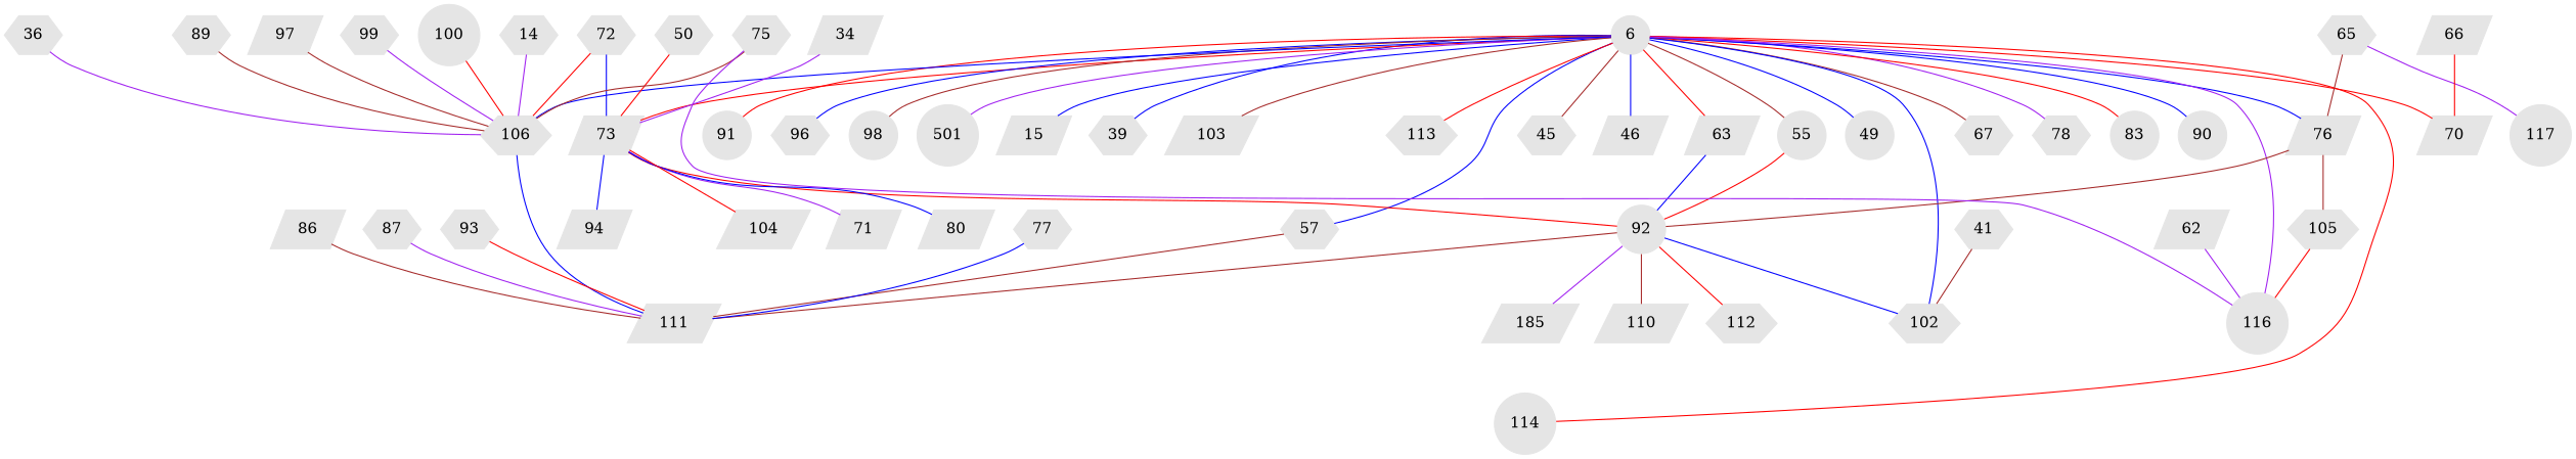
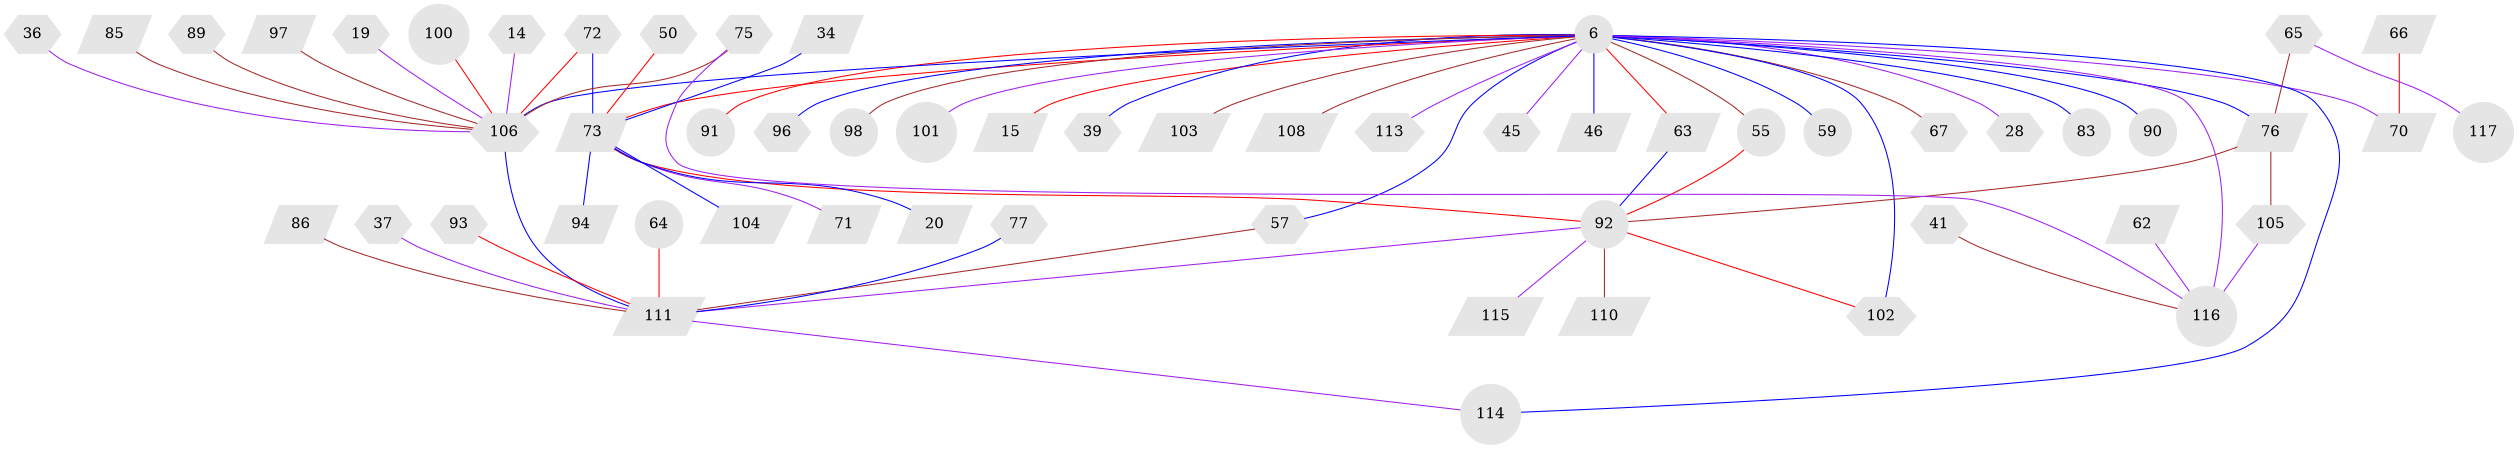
  graph {
    node [color=gray90 shape=hexagon style=filled]
    edge [color=blue]
    6 [shape=circle super="+4"]
    15 [shape=parallelogram]
    39
    45
    46 [shape=parallelogram]
    55 [shape=circle super="+31"]
    57 [super="+42"]
-   59 [shape=circle label=49]
+   59 [shape=circle]
    63 [shape=parallelogram]
    67
    70 [shape=parallelogram super="+16+51"]
    73 [shape=parallelogram super="+68+19"]
    76 [shape=parallelogram super="+43+18"]
-   78
+   78 [label=28]
    83 [shape=circle]
    90 [shape=circle]
    91 [shape=circle]
    96
    98 [shape=circle]
-   101 [shape=circle label=501]
+   101 [shape=circle]
    102 [super="+56"]
    103 [shape=parallelogram]
    106 [super="+8+84+58+52"]
+   108 [shape=parallelogram super="+54+60"]
    113
    114 [shape=circle super="+27+53+69"]
    116 [shape=circle super="+88+5"]
    92 [shape=circle super="+35+82"]
    111 [shape=parallelogram super="+107+109+95+3+10+23+24+28+48"]
    n30 [label=71 shape=parallelogram]
-   80 [shape=parallelogram]
+   80 [shape=parallelogram label=20]
    94 [shape=parallelogram super="+61+71"]
    104 [shape=parallelogram]
    105 [super="+40"]
    117 [shape=circle]
    14
    34 [shape=parallelogram]
    36
    41
    50
    110 [shape=parallelogram]
-   112
-   115 [shape=parallelogram label=185]
+   115 [shape=parallelogram]
    62 [shape=parallelogram super="+38"]
+   64 [shape=circle super="+44"]
    65
    66 [shape=parallelogram]
    72
    75
    77
+   85 [shape=parallelogram]
    86 [shape=parallelogram]
-   87 [super="+79"]
+   87 [super="+79" label=37]
    89 [super="+29"]
    93
    97 [shape=parallelogram]
-   99
+   99 [label=19]
    100 [shape=circle]
-   6 -- 15
+   6 -- 15 [color=red]
    6 -- 39
-   6 -- 45 [color=brown]
+   6 -- 45 [color=purple]
    6 -- 46
    6 -- 55 [color=brown]
    6 -- 57
    6 -- 59
    6 -- 63 [color=red]
    6 -- 67 [color=brown]
-   6 -- 70 [color=red weight=4]
+   6 -- 70 [color=purple weight=4]
    6 -- 73 [color=red weight=3]
    6 -- 76 [weight=3]
    6 -- 78 [color=purple]
-   6 -- 83 [color=red]
+   6 -- 83
    6 -- 90
    6 -- 91 [color=red weight=2]
    6 -- 96
    6 -- 98 [color=brown]
    6 -- 101 [color=purple]
    6 -- 102
    6 -- 103 [color=brown]
    6 -- 106 [weight=4]
-   6 -- 113 [color=red]
-   6 -- 114 [color=red]
+   6 -- 108 [color=brown]
+   6 -- 113 [color=purple]
+   6 -- 114
    6 -- 116 [color=purple weight=3]
    55 -- 92 [color=red]
    57 -- 111 [color=brown]
    63 -- 92
    73 -- 92 [color=red weight=2]
    73 -- n30 [color=purple]
    73 -- 80
    73 -- 94
-   73 -- 104 [color=red]
+   73 -- 104
    76 -- 92 [color=brown]
    76 -- 105 [color=brown]
    106 -- 111 [weight=2]
-   92 -- 102
-   92 -- 111 [color=brown weight=2]
+   92 -- 102 [color=red]
+   92 -- 111 [color=purple weight=2]
    92 -- 110 [color=brown]
-   92 -- 112 [color=red]
    92 -- 115 [color=purple]
-   105 -- 116 [color=red]
+   111 -- 114 [color=purple]
+   105 -- 116 [color=purple]
    14 -- 106 [color=purple]
-   34 -- 73 [color=purple]
+   34 -- 73
    36 -- 106 [color=purple]
-   41 -- 102 [color=brown]
+   41 -- 116 [color=brown]
    50 -- 73 [color=red]
    62 -- 116 [color=purple]
+   64 -- 111 [color=red]
    65 -- 76 [color=brown]
    65 -- 117 [color=purple]
    66 -- 70 [color=red]
    72 -- 73
    72 -- 106 [color=red]
    75 -- 106 [color=brown]
    75 -- 116 [color=purple]
    77 -- 111
+   85 -- 106 [color=brown]
    86 -- 111 [color=brown]
    87 -- 111 [color=purple]
    89 -- 106 [color=brown]
    93 -- 111 [color=red]
    97 -- 106 [color=brown]
    99 -- 106 [color=purple]
    100 -- 106 [color=red]
  }
